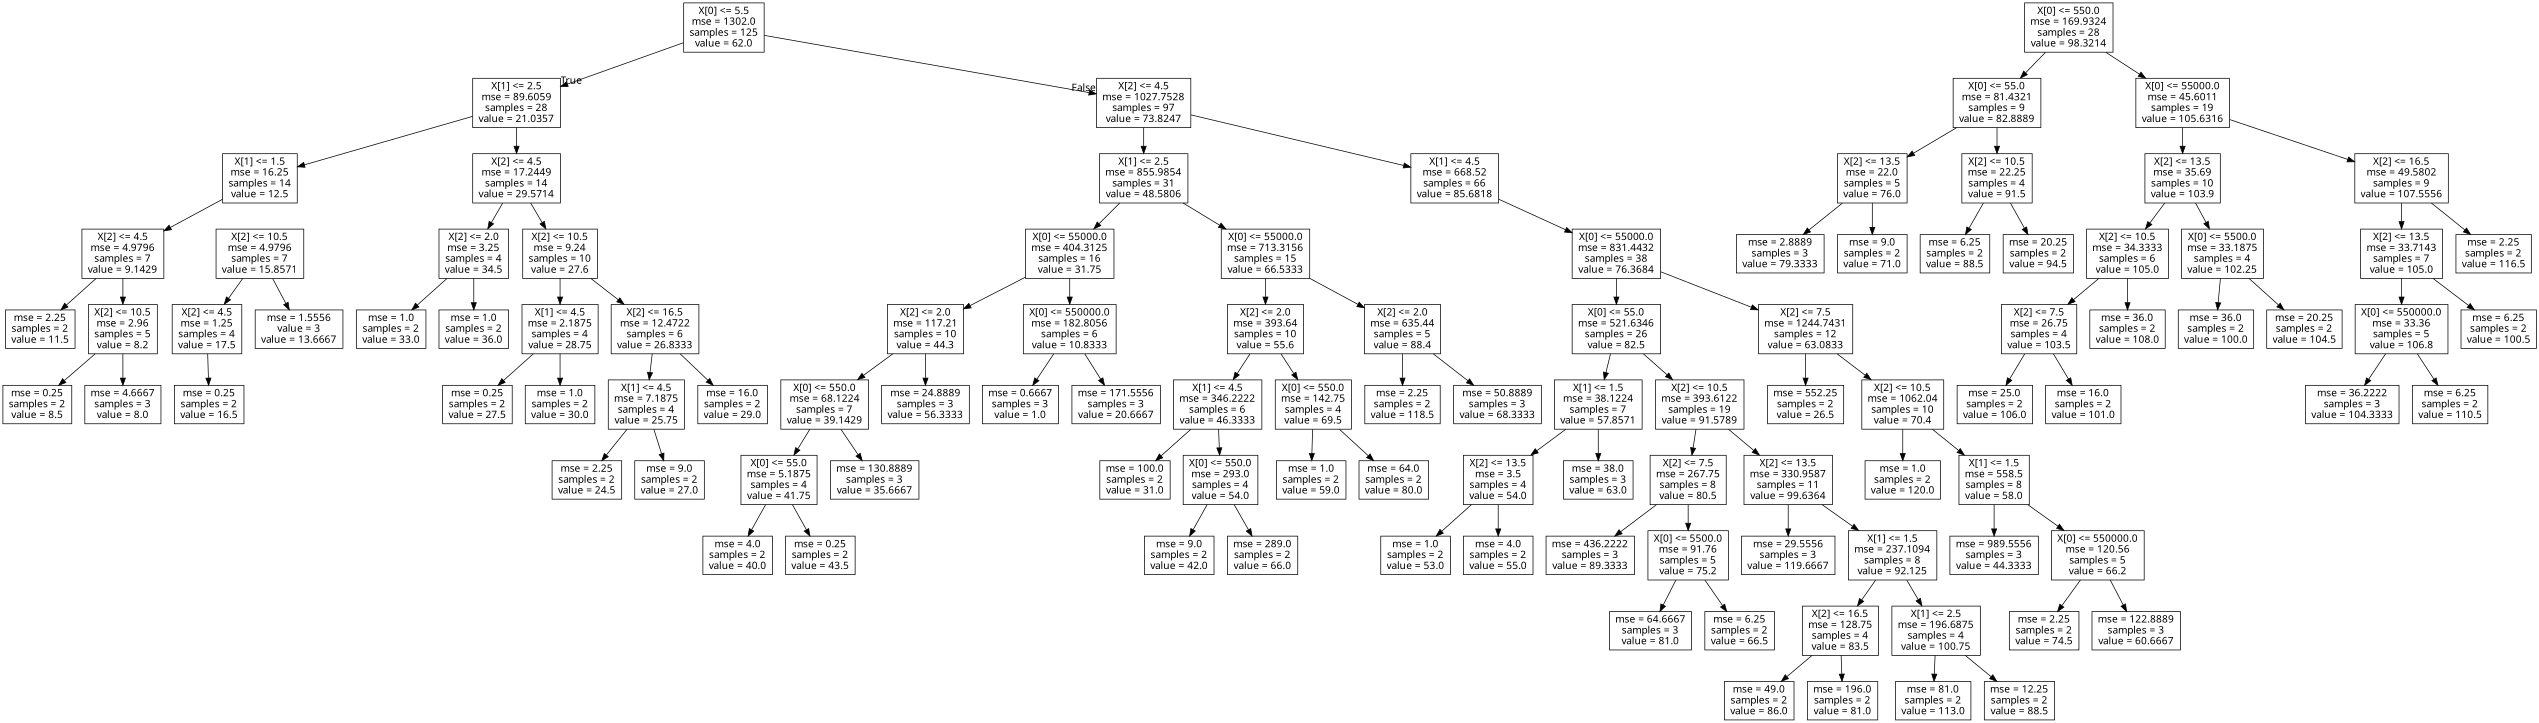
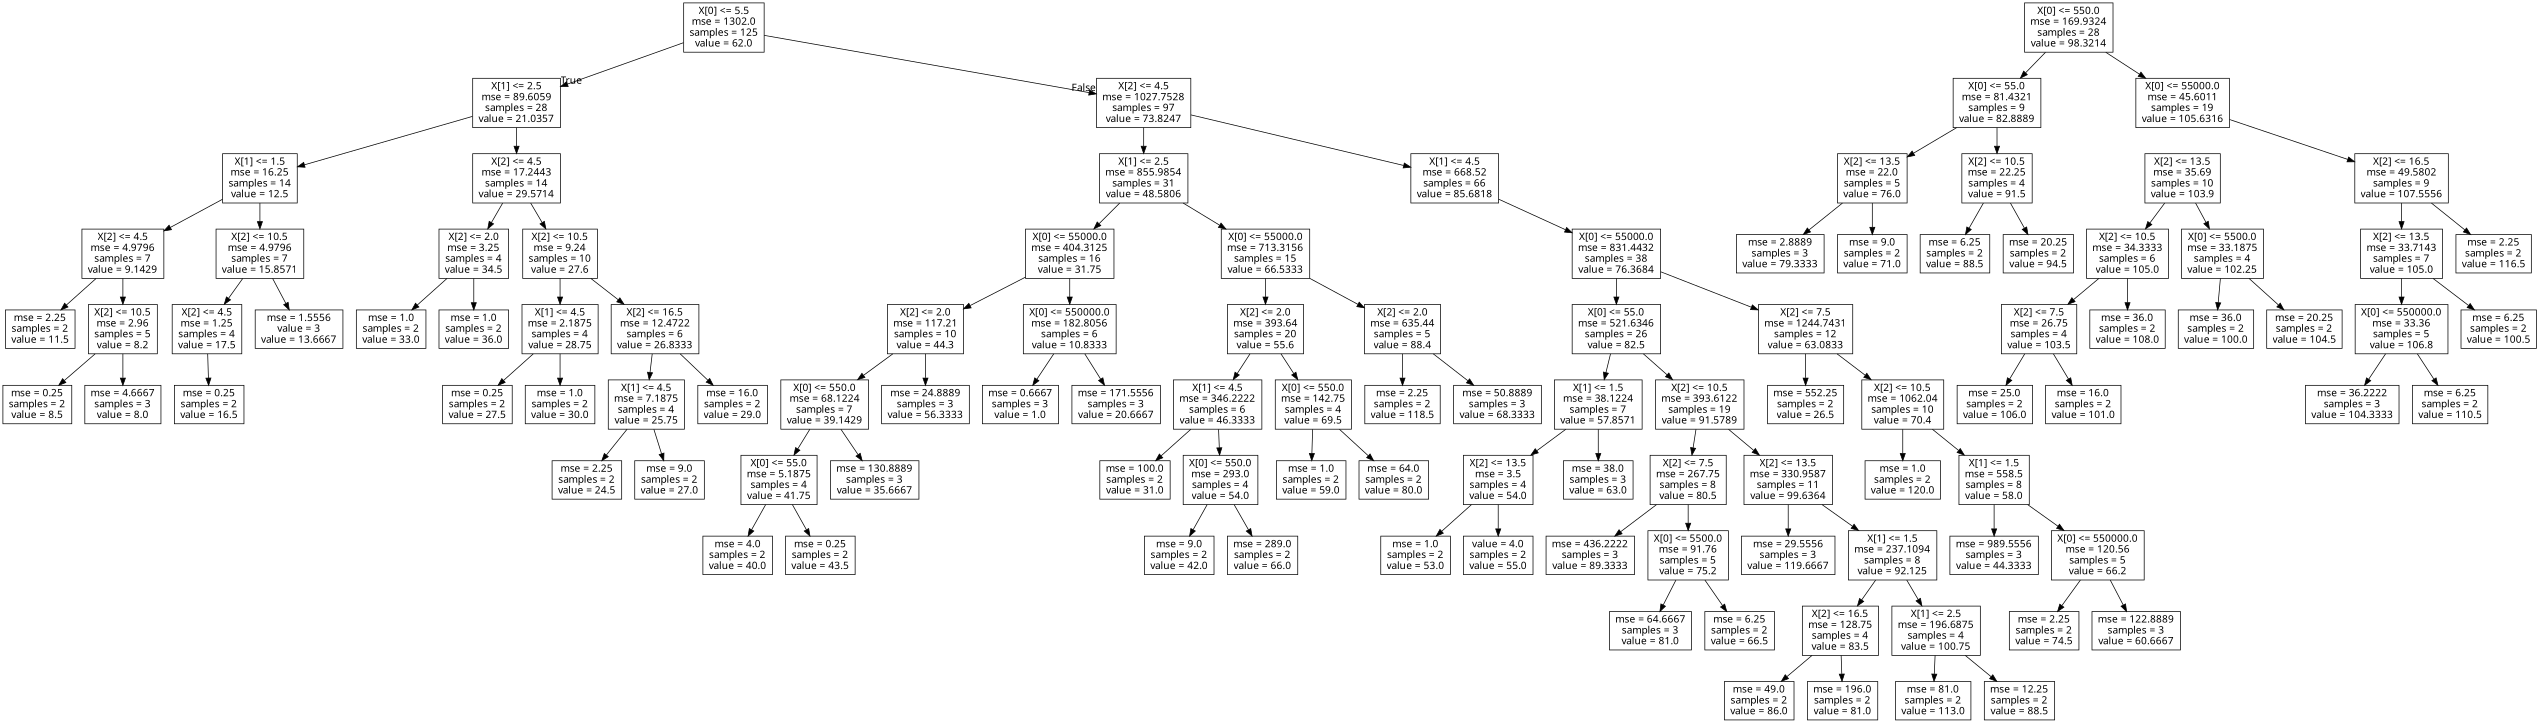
  digraph {
    fontname="Noto Sans"
    node [fontname="Noto Sans" shape=box]
    edge [fontname="Noto Sans"]
    n1 [label="X[0] <= 5.5\nmse = 1302.0\nsamples = 125\nvalue = 62.0"]
    n2 [label="X[1] <= 2.5\nmse = 89.6059\nsamples = 28\nvalue = 21.0357"]
    n3 [label="X[2] <= 4.5\nmse = 1027.7528\nsamples = 97\nvalue = 73.8247"]
    n4 [label="X[1] <= 1.5\nmse = 16.25\nsamples = 14\nvalue = 12.5"]
-   n5 [label="X[2] <= 4.5\nmse = 17.2449\nsamples = 14\nvalue = 29.5714"]
+   n5 [label="X[2] <= 4.5\nmse = 17.2443\nsamples = 14\nvalue = 29.5714"]
    n6 [label="X[1] <= 2.5\nmse = 855.9854\nsamples = 31\nvalue = 48.5806"]
    n7 [label="X[1] <= 4.5\nmse = 668.52\nsamples = 66\nvalue = 85.6818"]
    n8 [label="X[2] <= 4.5\nmse = 4.9796\nsamples = 7\nvalue = 9.1429"]
    n9 [label="X[2] <= 10.5\nmse = 4.9796\nsamples = 7\nvalue = 15.8571"]
    n10 [label="X[2] <= 2.0\nmse = 3.25\nsamples = 4\nvalue = 34.5"]
    n11 [label="X[2] <= 10.5\nmse = 9.24\nsamples = 10\nvalue = 27.6"]
    n12 [label="mse = 2.25\nsamples = 2\nvalue = 11.5"]
    n13 [label="X[2] <= 10.5\nmse = 2.96\nsamples = 5\nvalue = 8.2"]
    n14 [label="X[2] <= 4.5\nmse = 1.25\nsamples = 4\nvalue = 17.5"]
    n15 [label="mse = 1.5556\nvalue = 3\nvalue = 13.6667"]
    n16 [label="mse = 0.25\nsamples = 2\nvalue = 8.5"]
    n17 [label="mse = 4.6667\nsamples = 3\nvalue = 8.0"]
    n18 [label="mse = 0.25\nsamples = 2\nvalue = 16.5"]
    n19 [label="mse = 1.0\nsamples = 2\nvalue = 33.0"]
    n20 [label="mse = 1.0\nsamples = 2\nvalue = 36.0"]
    n21 [label="X[1] <= 4.5\nmse = 2.1875\nsamples = 4\nvalue = 28.75"]
    n22 [label="X[2] <= 16.5\nmse = 12.4722\nsamples = 6\nvalue = 26.8333"]
    n23 [label="mse = 0.25\nsamples = 2\nvalue = 27.5"]
    n24 [label="mse = 1.0\nsamples = 2\nvalue = 30.0"]
    n25 [label="X[1] <= 4.5\nmse = 7.1875\nsamples = 4\nvalue = 25.75"]
    n26 [label="mse = 16.0\nsamples = 2\nvalue = 29.0"]
    n27 [label="mse = 2.25\nsamples = 2\nvalue = 24.5"]
    n28 [label="mse = 9.0\nsamples = 2\nvalue = 27.0"]
    n29 [label="X[0] <= 55000.0\nmse = 404.3125\nsamples = 16\nvalue = 31.75"]
    n30 [label="X[0] <= 55000.0\nmse = 713.3156\nsamples = 15\nvalue = 66.5333"]
    n31 [label="X[0] <= 55000.0\nmse = 831.4432\nsamples = 38\nvalue = 76.3684"]
    n32 [label="X[2] <= 2.0\nmse = 117.21\nsamples = 10\nvalue = 44.3"]
    n33 [label="X[0] <= 550000.0\nmse = 182.8056\nsamples = 6\nvalue = 10.8333"]
-   n34 [label="X[2] <= 2.0\nmse = 393.64\nsamples = 10\nvalue = 55.6"]
+   n34 [label="X[2] <= 2.0\nmse = 393.64\nsamples = 20\nvalue = 55.6"]
    n35 [label="X[2] <= 2.0\nmse = 635.44\nsamples = 5\nvalue = 88.4"]
    n36 [label="X[0] <= 550.0\nmse = 68.1224\nsamples = 7\nvalue = 39.1429"]
    n37 [label="mse = 24.8889\nsamples = 3\nvalue = 56.3333"]
    n38 [label="mse = 0.6667\nsamples = 3\nvalue = 1.0"]
    n39 [label="mse = 171.5556\nsamples = 3\nvalue = 20.6667"]
    n40 [label="X[0] <= 55.0\nmse = 5.1875\nsamples = 4\nvalue = 41.75"]
    n41 [label="mse = 130.8889\nsamples = 3\nvalue = 35.6667"]
    n42 [label="mse = 4.0\nsamples = 2\nvalue = 40.0"]
    n43 [label="mse = 0.25\nsamples = 2\nvalue = 43.5"]
    n44 [label="X[1] <= 4.5\nmse = 346.2222\nsamples = 6\nvalue = 46.3333"]
    n45 [label="X[0] <= 550.0\nmse = 142.75\nsamples = 4\nvalue = 69.5"]
    n46 [label="mse = 2.25\nsamples = 2\nvalue = 118.5"]
    n47 [label="mse = 50.8889\nsamples = 3\nvalue = 68.3333"]
    n48 [label="mse = 100.0\nsamples = 2\nvalue = 31.0"]
    n49 [label="X[0] <= 550.0\nmse = 293.0\nsamples = 4\nvalue = 54.0"]
    n50 [label="mse = 1.0\nsamples = 2\nvalue = 59.0"]
    n51 [label="mse = 64.0\nsamples = 2\nvalue = 80.0"]
    n52 [label="mse = 9.0\nsamples = 2\nvalue = 42.0"]
    n53 [label="mse = 289.0\nsamples = 2\nvalue = 66.0"]
    n54 [label="X[0] <= 55.0\nmse = 521.6346\nsamples = 26\nvalue = 82.5"]
    n55 [label="X[2] <= 7.5\nmse = 1244.7431\nsamples = 12\nvalue = 63.0833"]
    n56 [label="X[0] <= 550.0\nmse = 169.9324\nsamples = 28\nvalue = 98.3214"]
    n57 [label="X[0] <= 55.0\nmse = 81.4321\nsamples = 9\nvalue = 82.8889"]
    n58 [label="X[0] <= 55000.0\nmse = 45.6011\nsamples = 19\nvalue = 105.6316"]
    n59 [label="X[1] <= 1.5\nmse = 38.1224\nsamples = 7\nvalue = 57.8571"]
    n60 [label="X[2] <= 10.5\nmse = 393.6122\nsamples = 19\nvalue = 91.5789"]
    n61 [label="mse = 552.25\nsamples = 2\nvalue = 26.5"]
    n62 [label="X[2] <= 10.5\nmse = 1062.04\nsamples = 10\nvalue = 70.4"]
    n63 [label="X[2] <= 13.5\nmse = 3.5\nsamples = 4\nvalue = 54.0"]
    n64 [label="mse = 38.0\nsamples = 3\nvalue = 63.0"]
    n65 [label="X[2] <= 7.5\nmse = 267.75\nsamples = 8\nvalue = 80.5"]
    n66 [label="X[2] <= 13.5\nmse = 330.9587\nsamples = 11\nvalue = 99.6364"]
    n67 [label="mse = 1.0\nsamples = 2\nvalue = 53.0"]
-   n68 [label="mse = 4.0\nsamples = 2\nvalue = 55.0"]
+   n68 [label="value = 4.0\nsamples = 2\nvalue = 55.0"]
    n69 [label="mse = 436.2222\nsamples = 3\nvalue = 89.3333"]
    n70 [label="X[0] <= 5500.0\nmse = 91.76\nsamples = 5\nvalue = 75.2"]
    n71 [label="mse = 29.5556\nsamples = 3\nvalue = 119.6667"]
    n72 [label="X[1] <= 1.5\nmse = 237.1094\nsamples = 8\nvalue = 92.125"]
    n73 [label="mse = 64.6667\nsamples = 3\nvalue = 81.0"]
    n74 [label="mse = 6.25\nsamples = 2\nvalue = 66.5"]
    n75 [label="X[2] <= 16.5\nmse = 128.75\nsamples = 4\nvalue = 83.5"]
    n76 [label="X[1] <= 2.5\nmse = 196.6875\nsamples = 4\nvalue = 100.75"]
    n77 [label="mse = 49.0\nsamples = 2\nvalue = 86.0"]
    n78 [label="mse = 196.0\nsamples = 2\nvalue = 81.0"]
    n79 [label="mse = 81.0\nsamples = 2\nvalue = 113.0"]
    n80 [label="mse = 12.25\nsamples = 2\nvalue = 88.5"]
    n81 [label="mse = 1.0\nsamples = 2\nvalue = 120.0"]
    n82 [label="X[1] <= 1.5\nmse = 558.5\nsamples = 8\nvalue = 58.0"]
    n83 [label="mse = 989.5556\nsamples = 3\nvalue = 44.3333"]
    n84 [label="X[0] <= 550000.0\nmse = 120.56\nsamples = 5\nvalue = 66.2"]
    n85 [label="mse = 2.25\nsamples = 2\nvalue = 74.5"]
    n86 [label="mse = 122.8889\nsamples = 3\nvalue = 60.6667"]
    n87 [label="X[2] <= 13.5\nmse = 22.0\nsamples = 5\nvalue = 76.0"]
    n88 [label="X[2] <= 10.5\nmse = 22.25\nsamples = 4\nvalue = 91.5"]
    n89 [label="X[2] <= 13.5\nmse = 35.69\nsamples = 10\nvalue = 103.9"]
    n90 [label="X[2] <= 16.5\nmse = 49.5802\nsamples = 9\nvalue = 107.5556"]
    n91 [label="mse = 2.8889\nsamples = 3\nvalue = 79.3333"]
    n92 [label="mse = 9.0\nsamples = 2\nvalue = 71.0"]
    n93 [label="mse = 6.25\nsamples = 2\nvalue = 88.5"]
    n94 [label="mse = 20.25\nsamples = 2\nvalue = 94.5"]
    n95 [label="X[2] <= 10.5\nmse = 34.3333\nsamples = 6\nvalue = 105.0"]
    n96 [label="X[0] <= 5500.0\nmse = 33.1875\nsamples = 4\nvalue = 102.25"]
    n97 [label="X[2] <= 13.5\nmse = 33.7143\nsamples = 7\nvalue = 105.0"]
    n98 [label="mse = 2.25\nsamples = 2\nvalue = 116.5"]
    n99 [label="X[2] <= 7.5\nmse = 26.75\nsamples = 4\nvalue = 103.5"]
    n100 [label="mse = 36.0\nsamples = 2\nvalue = 108.0"]
    n101 [label="mse = 36.0\nsamples = 2\nvalue = 100.0"]
    n102 [label="mse = 20.25\nsamples = 2\nvalue = 104.5"]
    n103 [label="mse = 25.0\nsamples = 2\nvalue = 106.0"]
    n104 [label="mse = 16.0\nsamples = 2\nvalue = 101.0"]
    n105 [label="X[0] <= 550000.0\nmse = 33.36\nsamples = 5\nvalue = 106.8"]
    n106 [label="mse = 6.25\nsamples = 2\nvalue = 100.5"]
    n107 [label="mse = 36.2222\nsamples = 3\nvalue = 104.3333"]
    n108 [label="mse = 6.25\nsamples = 2\nvalue = 110.5"]
    n1 -> n2 [headlabel=True labelangle=45 labeldistance=2.5]
    n1 -> n3 [headlabel=False labelangle=-45 labeldistance=2.5]
    n2 -> n4
    n2 -> n5
    n3 -> n6
    n3 -> n7
    n4 -> n8
+   n4 -> n9
    n5 -> n10
    n5 -> n11
    n6 -> n29
    n6 -> n30
    n7 -> n31
    n8 -> n12
    n8 -> n13
    n9 -> n14
    n9 -> n15
    n10 -> n19
    n10 -> n20
    n11 -> n21
    n11 -> n22
    n13 -> n16
    n13 -> n17
    n14 -> n18
    n21 -> n23
    n21 -> n24
    n22 -> n25
    n22 -> n26
    n25 -> n27
    n25 -> n28
    n29 -> n32
    n29 -> n33
    n30 -> n34
    n30 -> n35
    n31 -> n54
    n31 -> n55
    n32 -> n36
    n32 -> n37
    n33 -> n38
    n33 -> n39
    n34 -> n44
    n34 -> n45
    n35 -> n46
    n35 -> n47
    n36 -> n40
    n36 -> n41
    n40 -> n42
    n40 -> n43
    n44 -> n48
    n44 -> n49
    n45 -> n50
    n45 -> n51
    n49 -> n52
    n49 -> n53
    n54 -> n59
    n54 -> n60
    n55 -> n61
    n55 -> n62
    n56 -> n57
    n56 -> n58
    n57 -> n87
    n57 -> n88
-   n58 -> n89
    n58 -> n90
    n59 -> n63
    n59 -> n64
    n60 -> n65
    n60 -> n66
    n62 -> n81
    n62 -> n82
    n63 -> n67
    n63 -> n68
    n65 -> n69
    n65 -> n70
    n66 -> n71
    n66 -> n72
    n70 -> n73
    n70 -> n74
    n72 -> n75
    n72 -> n76
    n75 -> n77
    n75 -> n78
    n76 -> n79
    n76 -> n80
    n82 -> n83
    n82 -> n84
    n84 -> n85
    n84 -> n86
    n87 -> n91
    n87 -> n92
    n88 -> n93
    n88 -> n94
    n89 -> n95
    n89 -> n96
    n90 -> n97
    n90 -> n98
    n95 -> n99
    n95 -> n100
    n96 -> n101
    n96 -> n102
    n97 -> n105
    n97 -> n106
    n99 -> n103
    n99 -> n104
    n105 -> n107
    n105 -> n108
  }
